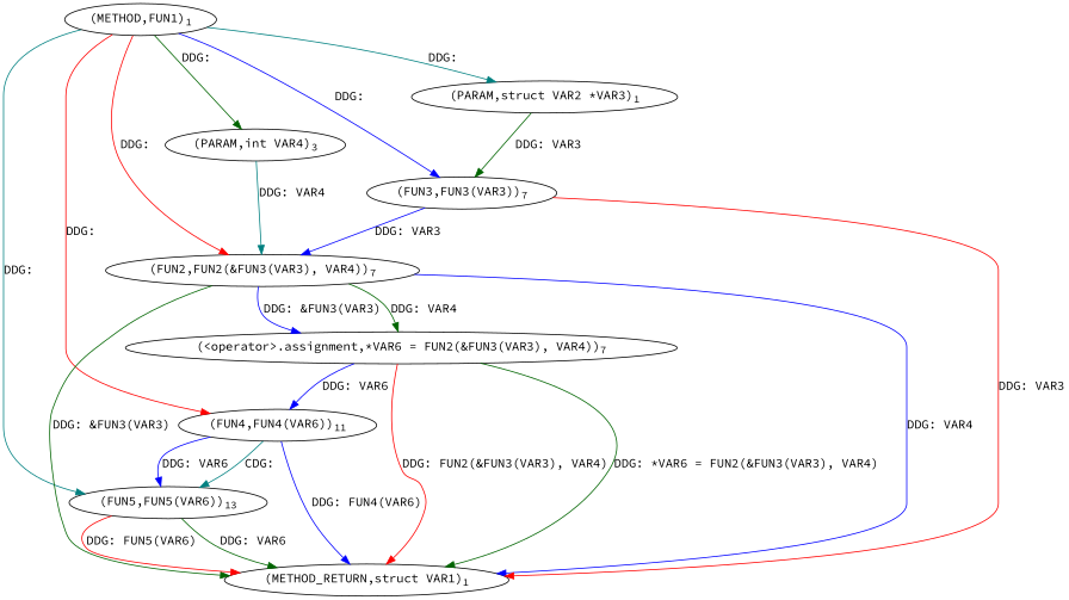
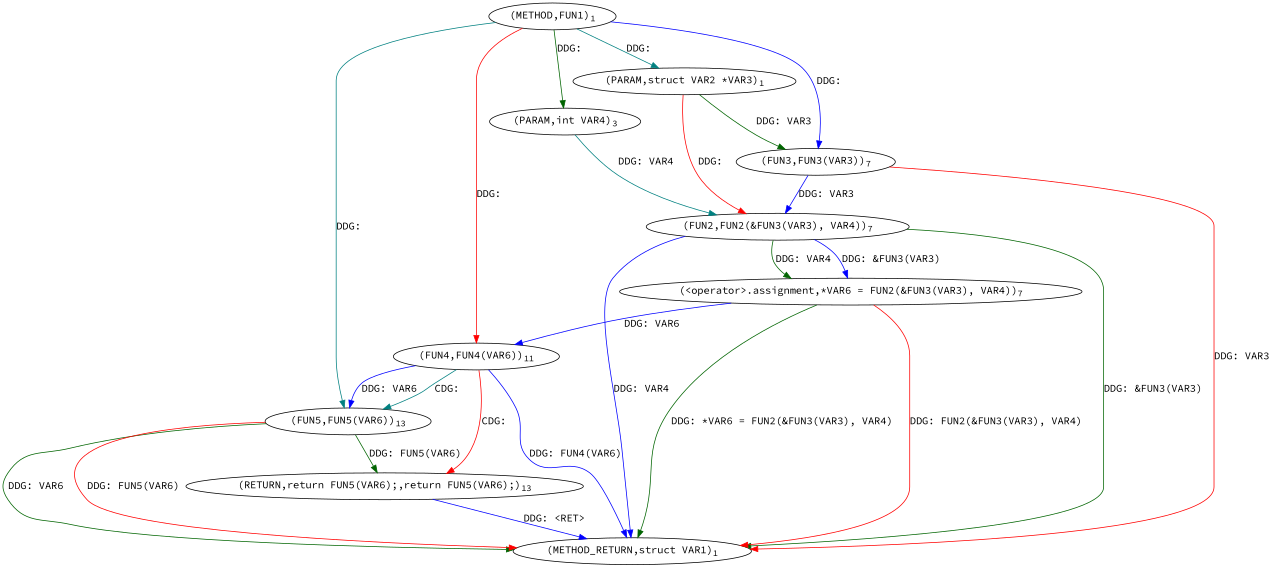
  digraph {
    fontname="Source Code Pro"
    node [fontname="Source Code Pro"]
    edge [color=blue fontname="Source Code Pro"]
    n1 [label=<(METHOD,FUN1)<SUB>1</SUB>>]
    n2 [label=<(PARAM,struct VAR2 *VAR3)<SUB>1</SUB>>]
    n3 [label=<(PARAM,int VAR4)<SUB>3</SUB>>]
    n4 [label=<(FUN4,FUN4(VAR6))<SUB>11</SUB>>]
    n5 [label=<(FUN2,FUN2(&amp;FUN3(VAR3), VAR4))<SUB>7</SUB>>]
    n6 [label=<(FUN5,FUN5(VAR6))<SUB>13</SUB>>]
    n7 [label=<(FUN3,FUN3(VAR3))<SUB>7</SUB>>]
    n8 [label=<(METHOD_RETURN,struct VAR1)<SUB>1</SUB>>]
+   n9 [label=<(RETURN,return FUN5(VAR6);,return FUN5(VAR6);)<SUB>13</SUB>>]
    n10 [label=<(&lt;operator&gt;.assignment,*VAR6 = FUN2(&amp;FUN3(VAR3), VAR4))<SUB>7</SUB>>]
    n1 -> n2 [color=teal label="DDG: "]
    n1 -> n3 [color=darkgreen label="DDG: "]
    n1 -> n4 [color=red label="DDG: "]
-   n1 -> n5 [color=red label="DDG: "]
+   n2 -> n5 [color=red label="DDG: "]
    n1 -> n6 [color=teal label="DDG: "]
    n1 -> n7 [label="DDG: "]
    n2 -> n7 [color=darkgreen label="DDG: VAR3"]
    n3 -> n5 [color=teal label="DDG: VAR4"]
    n4 -> n6 [label="DDG: VAR6"]
    n4 -> n6 [color=teal label="CDG: "]
    n4 -> n8 [label="DDG: FUN4(VAR6)"]
+   n4 -> n9 [color=red label="CDG: "]
    n5 -> n8 [color=darkgreen label="DDG: &amp;FUN3(VAR3)"]
    n5 -> n8 [label="DDG: VAR4"]
    n5 -> n10 [label="DDG: &amp;FUN3(VAR3)"]
    n5 -> n10 [color=darkgreen label="DDG: VAR4"]
    n6 -> n8 [color=darkgreen label="DDG: VAR6"]
    n6 -> n8 [color=red label="DDG: FUN5(VAR6)"]
+   n6 -> n9 [color=darkgreen label="DDG: FUN5(VAR6)"]
    n7 -> n5 [label="DDG: VAR3"]
    n7 -> n8 [color=red label="DDG: VAR3"]
+   n9 -> n8 [label="DDG: &lt;RET&gt;"]
    n10 -> n4 [label="DDG: VAR6"]
    n10 -> n8 [color=red label="DDG: FUN2(&amp;FUN3(VAR3), VAR4)"]
    n10 -> n8 [color=darkgreen label="DDG: *VAR6 = FUN2(&amp;FUN3(VAR3), VAR4)"]
  }
